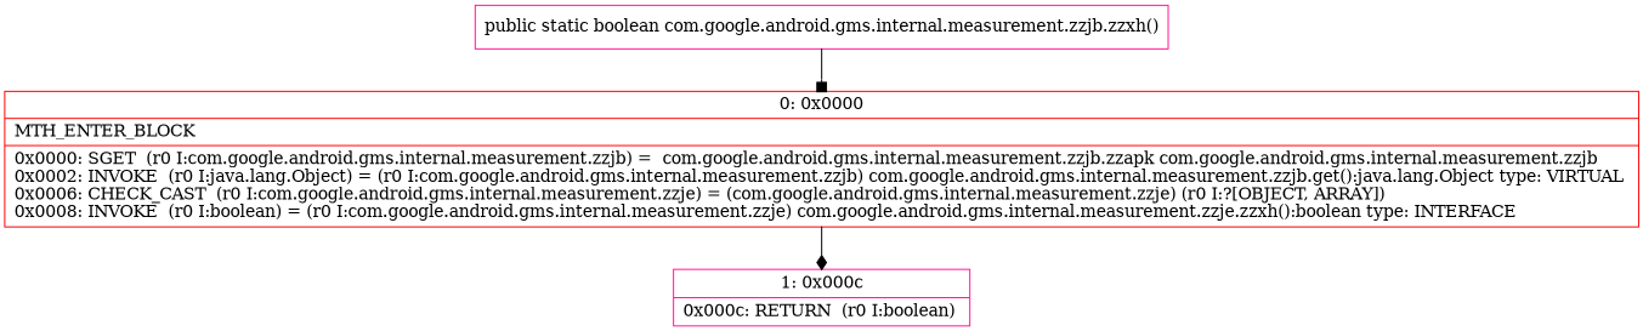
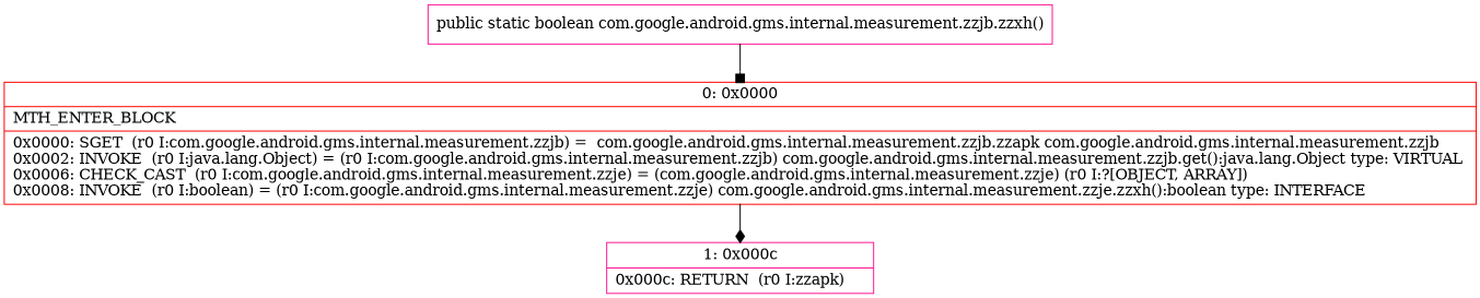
  digraph {
    node [shape=record color=deeppink]
    n1 [label="{0\:\ 0x0000|MTH_ENTER_BLOCK\l|0x0000: SGET  (r0 I:com.google.android.gms.internal.measurement.zzjb) =  com.google.android.gms.internal.measurement.zzjb.zzapk com.google.android.gms.internal.measurement.zzjb \l0x0002: INVOKE  (r0 I:java.lang.Object) = (r0 I:com.google.android.gms.internal.measurement.zzjb) com.google.android.gms.internal.measurement.zzjb.get():java.lang.Object type: VIRTUAL \l0x0006: CHECK_CAST  (r0 I:com.google.android.gms.internal.measurement.zzje) = (com.google.android.gms.internal.measurement.zzje) (r0 I:?[OBJECT, ARRAY]) \l0x0008: INVOKE  (r0 I:boolean) = (r0 I:com.google.android.gms.internal.measurement.zzje) com.google.android.gms.internal.measurement.zzje.zzxh():boolean type: INTERFACE \l}" color=red]
-   n2 [label="{1\:\ 0x000c|0x000c: RETURN  (r0 I:boolean) \l}"]
+   n2 [label="{1\:\ 0x000c|0x000c: RETURN  (r0 I:zzapk) \l}"]
    n3 [label="{public static boolean com.google.android.gms.internal.measurement.zzjb.zzxh() }"]
    n1 -> n2 [arrowhead=diamond]
    n3 -> n1 [arrowhead=box]
  }
